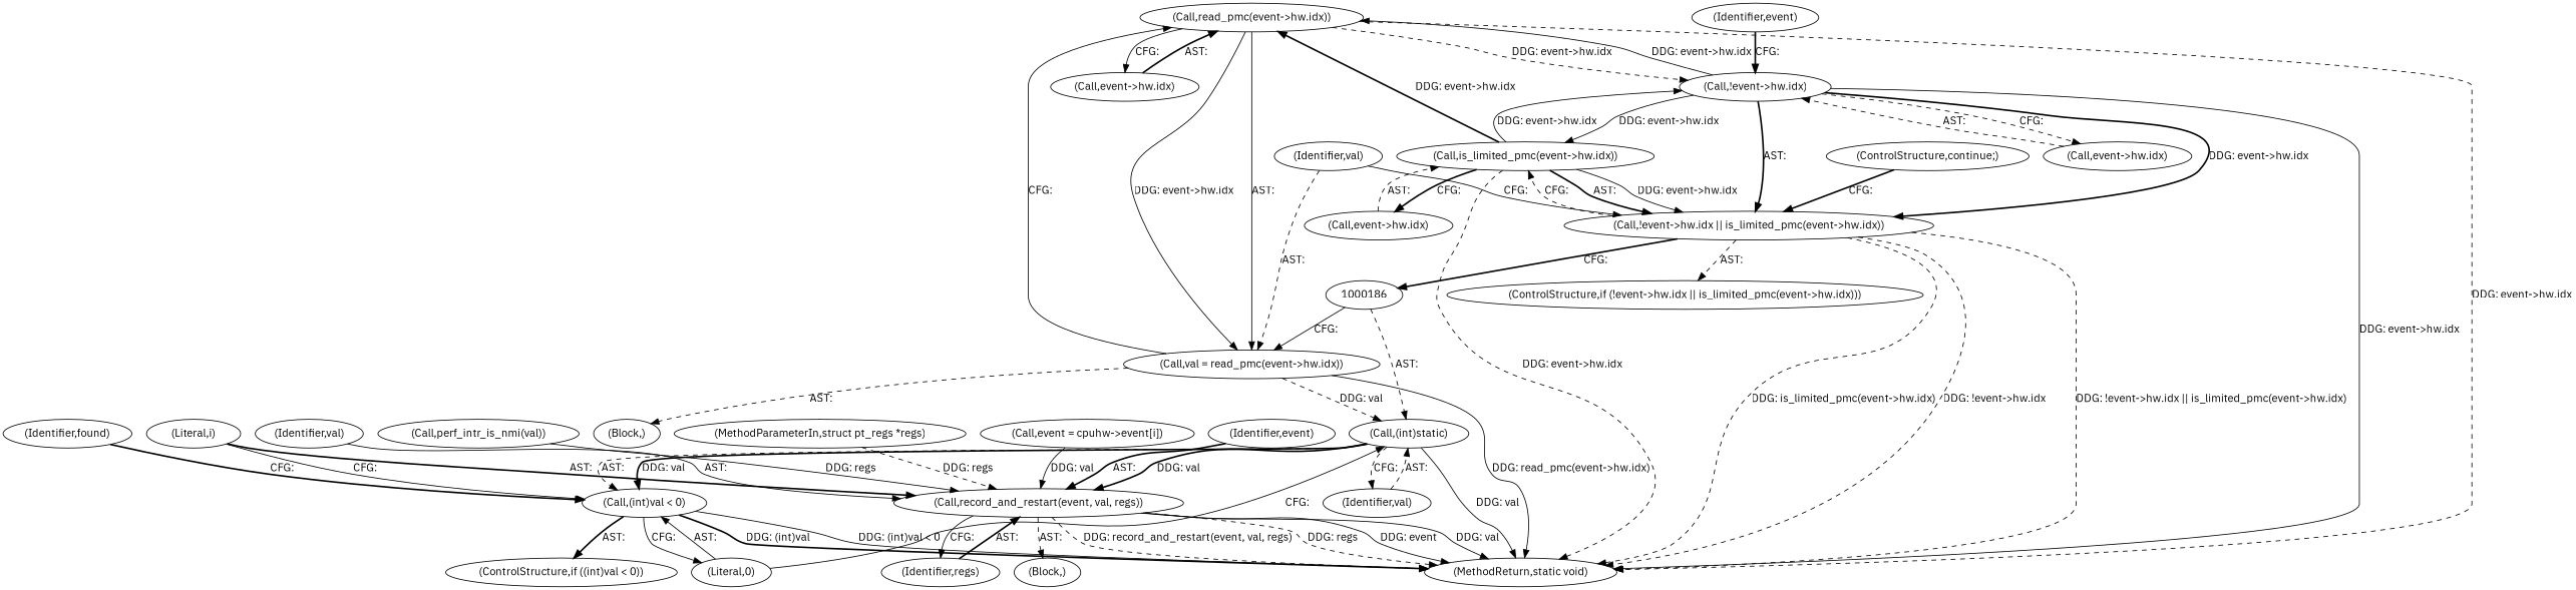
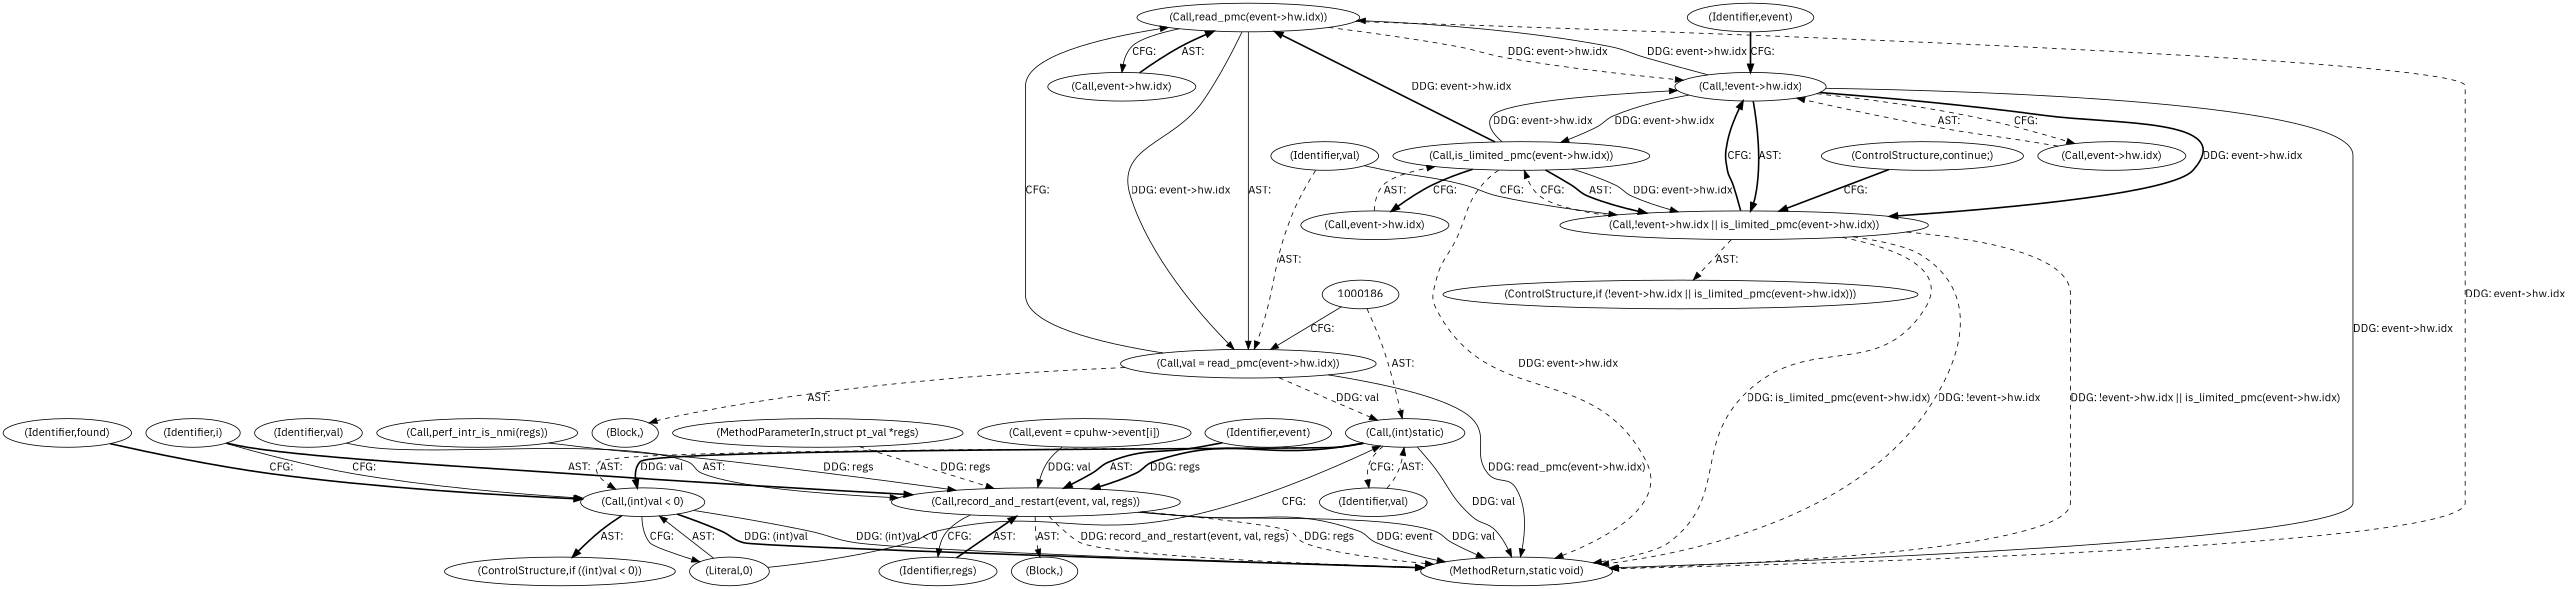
  digraph {
    fontname="IBM Plex Sans"
    node [fontname="IBM Plex Sans"]
    edge [fontname="IBM Plex Sans" style=solid]
    n1 [label="(Call,read_pmc(event->hw.idx))"]
    n2 [label="(Call,!event->hw.idx)"]
    n3 [label="(Call,val = read_pmc(event->hw.idx))"]
    n4 [label="(Call,event->hw.idx)"]
    n5 [label="(MethodReturn,static void)"]
    n6 [label="(Call,is_limited_pmc(event->hw.idx))"]
    n7 [label="(Call,!event->hw.idx || is_limited_pmc(event->hw.idx))"]
    n8 [label="(Call,event->hw.idx)"]
    n9 [label="(Call,(int)static)"]
    n10 [label="(Block,)"]
    n11 [label="(Call,event->hw.idx)"]
    n12 [label="(ControlStructure,if (!event->hw.idx || is_limited_pmc(event->hw.idx)))"]
    n13 [label="(Call,(int)val < 0)"]
    n14 [label="(Call,record_and_restart(event, val, regs))"]
    n15 [label="(Identifier,val)"]
    n16 [label="(ControlStructure,if ((int)val < 0))"]
    n17 [label="(Literal,0)"]
    n18 [label="(Block,)"]
    n19 [label="(Identifier,regs)"]
-   n20 [label="(Literal,i)"]
+   n20 [label="(Identifier,i)"]
    n21 [label="(Identifier,event)"]
    n22 [label="(ControlStructure,continue;)"]
    n23 [label="(Identifier,found)"]
    n24 [label="(Identifier,val)"]
    n25 [label="(Identifier,val)"]
-   n26 [label="(Call,perf_intr_is_nmi(val))"]
+   n26 [label="(Call,perf_intr_is_nmi(regs))"]
    n27 [label="(Identifier,event)"]
-   n28 [label="(MethodParameterIn,struct pt_regs *regs)"]
+   n28 [label="(MethodParameterIn,struct pt_val *regs)"]
    n29 [label="(Call,event = cpuhw->event[i])"]
    1000186
    n1 -> n2 [label="DDG: event->hw.idx" style=dashed]
    n1 -> n3 [label="AST: "]
    n1 -> n3 [label="DDG: event->hw.idx"]
    n1 -> n4 [label="CFG: "]
    n1 -> n5 [label="DDG: event->hw.idx" style=dashed]
    n2 -> n1 [label="DDG: event->hw.idx"]
    n2 -> n5 [label="DDG: event->hw.idx"]
    n2 -> n6 [label="DDG: event->hw.idx"]
    n2 -> n7 [label="AST: " style=bold]
    n2 -> n7 [label="DDG: event->hw.idx" style=bold]
    n2 -> n8 [label="CFG: " style=dashed]
    n3 -> n1 [label="CFG: "]
    n3 -> n5 [label="DDG: read_pmc(event->hw.idx)"]
    n3 -> n9 [label="DDG: val" style=dashed]
    n3 -> n10 [label="AST: " style=dashed]
    n4 -> n1 [label="AST: " style=bold]
    n6 -> n1 [label="DDG: event->hw.idx" style=bold]
    n6 -> n2 [label="DDG: event->hw.idx"]
    n6 -> n5 [label="DDG: event->hw.idx" style=dashed]
    n6 -> n7 [label="AST: " style=bold]
    n6 -> n7 [label="DDG: event->hw.idx"]
    n6 -> n11 [label="CFG: " style=bold]
-   n7 -> 1000186 [label="CFG: " style=bold]
+   n7 -> n2 [label="CFG: " style=bold]
    n7 -> n5 [label="DDG: is_limited_pmc(event->hw.idx)" style=dashed]
    n7 -> n5 [label="DDG: !event->hw.idx" style=dashed]
    n7 -> n5 [label="DDG: !event->hw.idx || is_limited_pmc(event->hw.idx)" style=dashed]
    n7 -> n6 [label="CFG: " style=dashed]
    n7 -> n12 [label="AST: " style=dashed]
    n8 -> n2 [label="AST: " style=dashed]
    n9 -> n5 [label="DDG: val"]
    n9 -> n13 [label="AST: " style=dashed]
    n9 -> n13 [label="DDG: val" style=bold]
-   n9 -> n14 [label="DDG: val" style=bold]
+   n9 -> n14 [label="DDG: regs" style=bold]
    n9 -> n15 [label="CFG: " style=dashed]
    n11 -> n6 [label="AST: " style=dashed]
    n13 -> n5 [label="DDG: (int)val" style=bold]
    n13 -> n5 [label="DDG: (int)val < 0"]
    n13 -> n16 [label="AST: " style=bold]
    n13 -> n17 [label="CFG: "]
    n14 -> n5 [label="DDG: event"]
    n14 -> n5 [label="DDG: val"]
    n14 -> n5 [label="DDG: record_and_restart(event, val, regs)" style=dashed]
    n14 -> n5 [label="DDG: regs" style=dashed]
    n14 -> n18 [label="AST: " style=dashed]
    n14 -> n19 [label="CFG: "]
    n15 -> n9 [label="AST: " style=dashed]
    n17 -> n9 [label="CFG: "]
    n17 -> n13 [label="AST: "]
    n19 -> n14 [label="AST: " style=bold]
    n20 -> n13 [label="CFG: "]
    n20 -> n14 [label="AST: " style=bold]
    n21 -> n14 [label="AST: " style=bold]
    n22 -> n7 [label="CFG: " style=bold]
    n23 -> n13 [label="CFG: " style=bold]
    n24 -> n3 [label="AST: " style=dashed]
    n24 -> n7 [label="CFG: "]
    n25 -> n14 [label="AST: "]
    n26 -> n14 [label="DDG: regs"]
    n27 -> n2 [label="CFG: " style=bold]
    n28 -> n14 [label="DDG: regs" style=dashed]
    n29 -> n14 [label="DDG: val"]
    1000186 -> n3 [label="CFG: "]
    1000186 -> n9 [label="AST: " style=dashed]
  }
